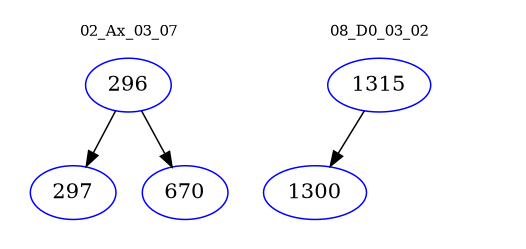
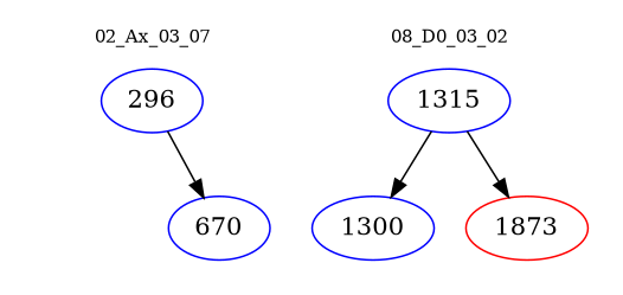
  digraph {
    node [color=blue]
    edge [color=black]
    n1 [label=296]
-   n2 [label=297]
    n3 [label=670]
    n4 [label=1315]
    n5 [label=1300]
+   n6 [color=red label=1873]
    subgraph cluster_1 {
      color=white
      fontsize=10
      label="02_Ax_03_07"
      n1
-     n2
      n3
    }
    subgraph cluster_2 {
      color=white
      fontsize=10
      label="08_D0_03_02"
      n4
      n5
+     n6
    }
-   n1 -> n2
    n1 -> n3
    n4 -> n5
+   n4 -> n6
  }
